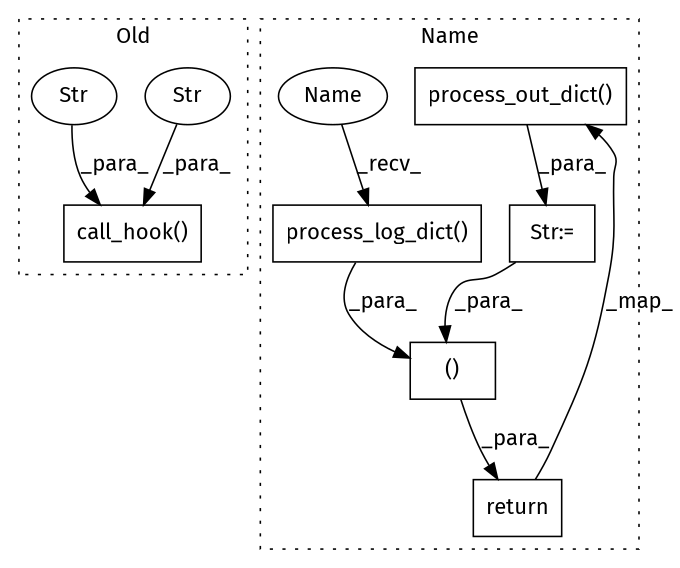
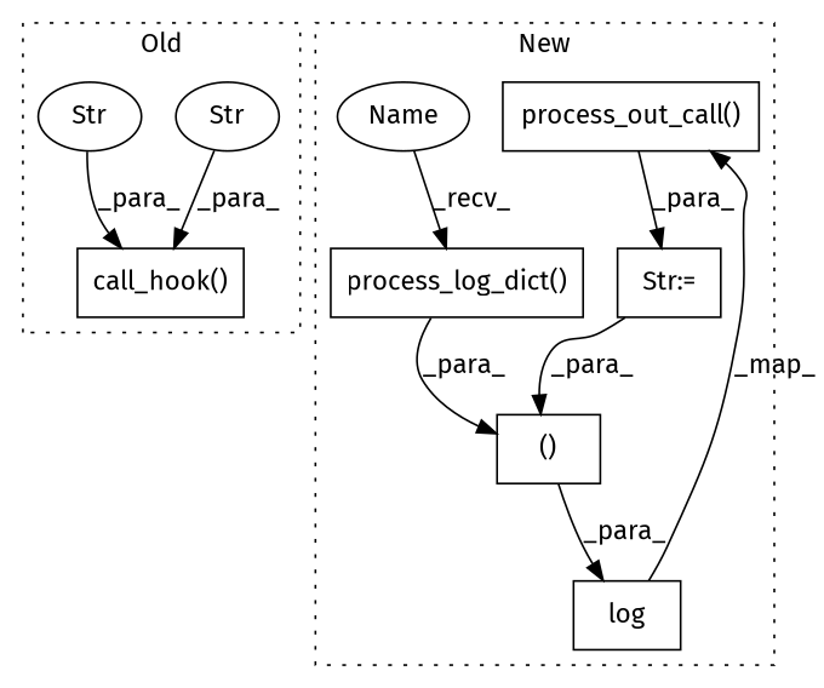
  digraph {
    fontname="Fira Sans"
    node [a=75 fontname="Fira Sans" s=2835 shape=box]
    edge [fontname="Fira Sans"]
    n1 [l="15,18" label="call_hook()" s="2794,2842"]
    n2 [a=66 l=17 label=Str s=2825 shape=ellipse]
    n3 [a=66 l=14 label=Str s=2809 shape=ellipse]
-   n4 [l=38 label="process_out_dict()" s=2777]
+   n4 [l=38 label="process_out_call()" s=2777]
    n5 [l=265 label="process_log_dict()"]
    n6 [a=54 l=10 label="()" s=3124]
    n7 [a=68 l=3 label="Str:=" s=2774]
-   n8 [a=93 l=7 label=return s=3109]
+   n8 [a=93 l=7 label=log s=3109]
    n9 [a=87 l=4 label=Name shape=ellipse]
    subgraph cluster_1 {
      label=Old
      style=dotted
      n1
      n2
      n3
    }
    subgraph cluster_2 {
-     label=Name
+     label=New
      style=dotted
      n4
      n5
      n6
      n7
      n8
      n9
    }
    n2 -> n1 [label=_para_]
    n3 -> n1 [label=_para_]
    n4 -> n7 [label=_para_]
    n5 -> n6 [label=_para_]
    n6 -> n8 [label=_para_]
    n7 -> n6 [label=_para_]
    n8 -> n4 [label=_map_]
    n9 -> n5 [label=_recv_]
  }
